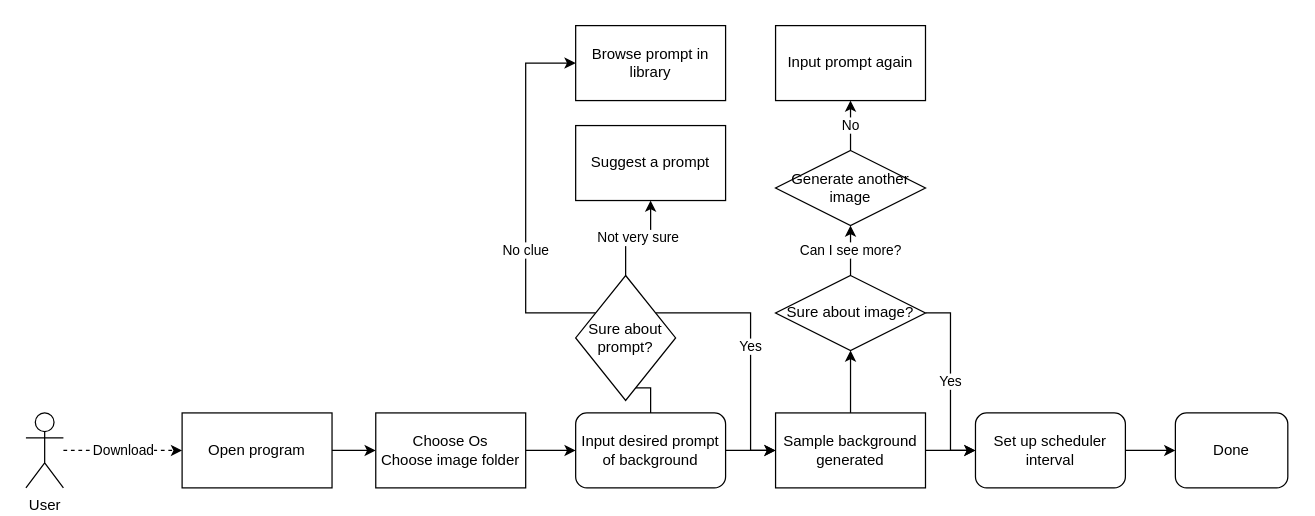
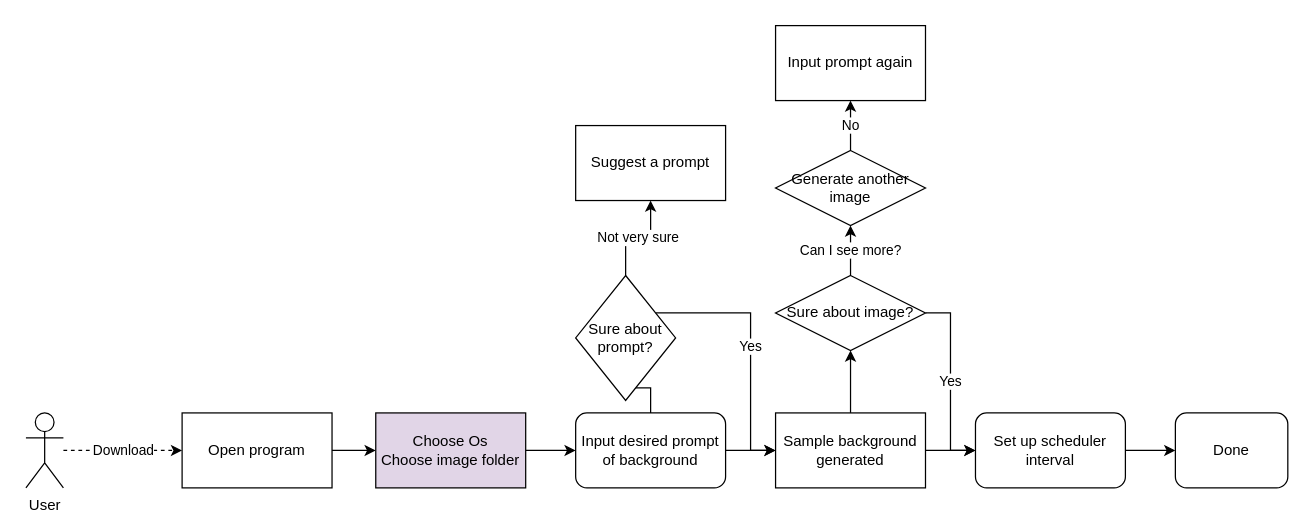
  <mxCell id="0" />
  <mxCell id="1" parent="0" />
  <mxCell id="2" value="" style="edgeStyle=orthogonalEdgeStyle;rounded=0;orthogonalLoop=1;jettySize=auto;html=1;" edge="1" parent="1" source="3" target="7"><mxGeometry relative="1" as="geometry" /></mxCell>
  <mxCell id="3" value="Open program" style="rounded=0;whiteSpace=wrap;html=1;" vertex="1" parent="1"><mxGeometry x="145" y="330" width="120" height="60" as="geometry" /></mxCell>
  <mxCell id="4" value="Download" style="edgeStyle=orthogonalEdgeStyle;rounded=0;orthogonalLoop=1;jettySize=auto;html=1;dashed=1;" edge="1" parent="1" source="5" target="3"><mxGeometry relative="1" as="geometry" /></mxCell>
  <mxCell id="5" value="User" style="shape=umlActor;verticalLabelPosition=bottom;verticalAlign=top;html=1;outlineConnect=0;" vertex="1" parent="1"><mxGeometry x="20" y="330" width="30" height="60" as="geometry" /></mxCell>
  <mxCell id="6" value="" style="edgeStyle=orthogonalEdgeStyle;rounded=0;orthogonalLoop=1;jettySize=auto;html=1;" edge="1" parent="1" source="7" target="10"><mxGeometry relative="1" as="geometry" /></mxCell>
- <mxCell id="7" value="Choose Os&lt;br&gt;Choose image folder&lt;br&gt;" style="rounded=0;whiteSpace=wrap;html=1;" vertex="1" parent="1"><mxGeometry x="300" y="330" width="120" height="60" as="geometry" /></mxCell>
+ <mxCell id="7" value="Choose Os&lt;br&gt;Choose image folder&lt;br&gt;" style="rounded=0;whiteSpace=wrap;html=1;fillColor=#e1d5e7;" vertex="1" parent="1"><mxGeometry x="300" y="330" width="120" height="60" as="geometry" /></mxCell>
  <mxCell id="8" value="" style="edgeStyle=orthogonalEdgeStyle;rounded=0;orthogonalLoop=1;jettySize=auto;html=1;" edge="1" parent="1" source="10" target="13"><mxGeometry relative="1" as="geometry" /></mxCell>
  <mxCell id="9" style="edgeStyle=orthogonalEdgeStyle;rounded=0;orthogonalLoop=1;jettySize=auto;html=1;" edge="1" parent="1" source="10" target="17"><mxGeometry relative="1" as="geometry" /></mxCell>
  <mxCell id="10" value="Input desired prompt of background" style="whiteSpace=wrap;html=1;rounded=1;" vertex="1" parent="1"><mxGeometry x="460" y="330" width="120" height="60" as="geometry" /></mxCell>
  <mxCell id="11" value="" style="edgeStyle=orthogonalEdgeStyle;rounded=0;orthogonalLoop=1;jettySize=auto;html=1;" edge="1" parent="1" source="13" target="19"><mxGeometry relative="1" as="geometry" /></mxCell>
  <mxCell id="12" style="edgeStyle=orthogonalEdgeStyle;rounded=0;orthogonalLoop=1;jettySize=auto;html=1;entryX=0.5;entryY=1;entryDx=0;entryDy=0;" edge="1" parent="1" source="13" target="24"><mxGeometry relative="1" as="geometry" /></mxCell>
  <mxCell id="13" value="Sample background generated" style="rounded=0;whiteSpace=wrap;html=1;" vertex="1" parent="1"><mxGeometry x="620" y="330" width="120" height="60" as="geometry" /></mxCell>
  <mxCell id="14" value="Yes" style="edgeStyle=orthogonalEdgeStyle;rounded=0;orthogonalLoop=1;jettySize=auto;html=1;" edge="1" parent="1" source="17" target="13"><mxGeometry relative="1" as="geometry"><Array as="points"><mxPoint x="600" y="250" /><mxPoint x="600" y="360" /></Array></mxGeometry></mxCell>
  <mxCell id="15" value="Not very sure" style="edgeStyle=orthogonalEdgeStyle;rounded=0;orthogonalLoop=1;jettySize=auto;html=1;entryX=0.5;entryY=1;entryDx=0;entryDy=0;" edge="1" parent="1" source="17" target="20"><mxGeometry relative="1" as="geometry" /></mxCell>
- <mxCell id="16" value="No clue" style="edgeStyle=orthogonalEdgeStyle;rounded=0;orthogonalLoop=1;jettySize=auto;html=1;entryX=0;entryY=0.5;entryDx=0;entryDy=0;" edge="1" parent="1" source="17" target="21"><mxGeometry x="-0.286" relative="1" as="geometry"><Array as="points"><mxPoint x="420" y="250" /><mxPoint x="420" y="50" /></Array><mxPoint as="offset" /></mxGeometry></mxCell>
  <mxCell id="17" value="Sure about prompt?" style="rounded=0;whiteSpace=wrap;html=1;shape=rhombus;perimeter=rhombusPerimeter;" vertex="1" parent="1"><mxGeometry x="460" y="220" width="80" height="100" as="geometry" /></mxCell>
  <mxCell id="18" style="edgeStyle=orthogonalEdgeStyle;rounded=0;orthogonalLoop=1;jettySize=auto;html=1;" edge="1" parent="1" source="19" target="27"><mxGeometry relative="1" as="geometry" /></mxCell>
  <mxCell id="19" value="Set up scheduler interval" style="whiteSpace=wrap;html=1;rounded=1;" vertex="1" parent="1"><mxGeometry x="780" y="330" width="120" height="60" as="geometry" /></mxCell>
  <mxCell id="20" value="Suggest a prompt" style="rounded=0;whiteSpace=wrap;html=1;shape=label;perimeter=rectanglePerimeter;" vertex="1" parent="1"><mxGeometry x="460" y="100" width="120" height="60" as="geometry" /></mxCell>
- <mxCell id="21" value="Browse prompt in library" style="rounded=0;whiteSpace=wrap;html=1;shape=label;perimeter=rectanglePerimeter;" vertex="1" parent="1"><mxGeometry x="460" y="20" width="120" height="60" as="geometry" /></mxCell>
  <mxCell id="22" value="Yes" style="edgeStyle=orthogonalEdgeStyle;rounded=0;orthogonalLoop=1;jettySize=auto;html=1;entryX=0;entryY=0.5;entryDx=0;entryDy=0;" edge="1" parent="1" source="24" target="19"><mxGeometry relative="1" as="geometry"><mxPoint x="820" y="250" as="targetPoint" /></mxGeometry></mxCell>
  <mxCell id="23" value="Can I see more?" style="edgeStyle=orthogonalEdgeStyle;rounded=0;orthogonalLoop=1;jettySize=auto;html=1;" edge="1" parent="1" source="24" target="26"><mxGeometry relative="1" as="geometry" /></mxCell>
  <mxCell id="24" value="Sure about image?" style="rounded=0;whiteSpace=wrap;html=1;shape=rhombus;perimeter=rhombusPerimeter;" vertex="1" parent="1"><mxGeometry x="620" y="220" width="120" height="60" as="geometry" /></mxCell>
  <mxCell id="25" value="No" style="edgeStyle=orthogonalEdgeStyle;rounded=0;orthogonalLoop=1;jettySize=auto;html=1;" edge="1" parent="1" source="26" target="28"><mxGeometry relative="1" as="geometry" /></mxCell>
  <mxCell id="26" value="Generate another image" style="rounded=0;whiteSpace=wrap;html=1;shape=rhombus;perimeter=rhombusPerimeter;" vertex="1" parent="1"><mxGeometry x="620" y="120" width="120" height="60" as="geometry" /></mxCell>
  <mxCell id="27" value="Done" style="whiteSpace=wrap;html=1;rounded=1;" vertex="1" parent="1"><mxGeometry x="940" y="330" width="90" height="60" as="geometry" /></mxCell>
  <mxCell id="28" value="Input prompt again" style="rounded=0;whiteSpace=wrap;html=1;shape=label;perimeter=rectanglePerimeter;" vertex="1" parent="1"><mxGeometry x="620" y="20" width="120" height="60" as="geometry" /></mxCell>
